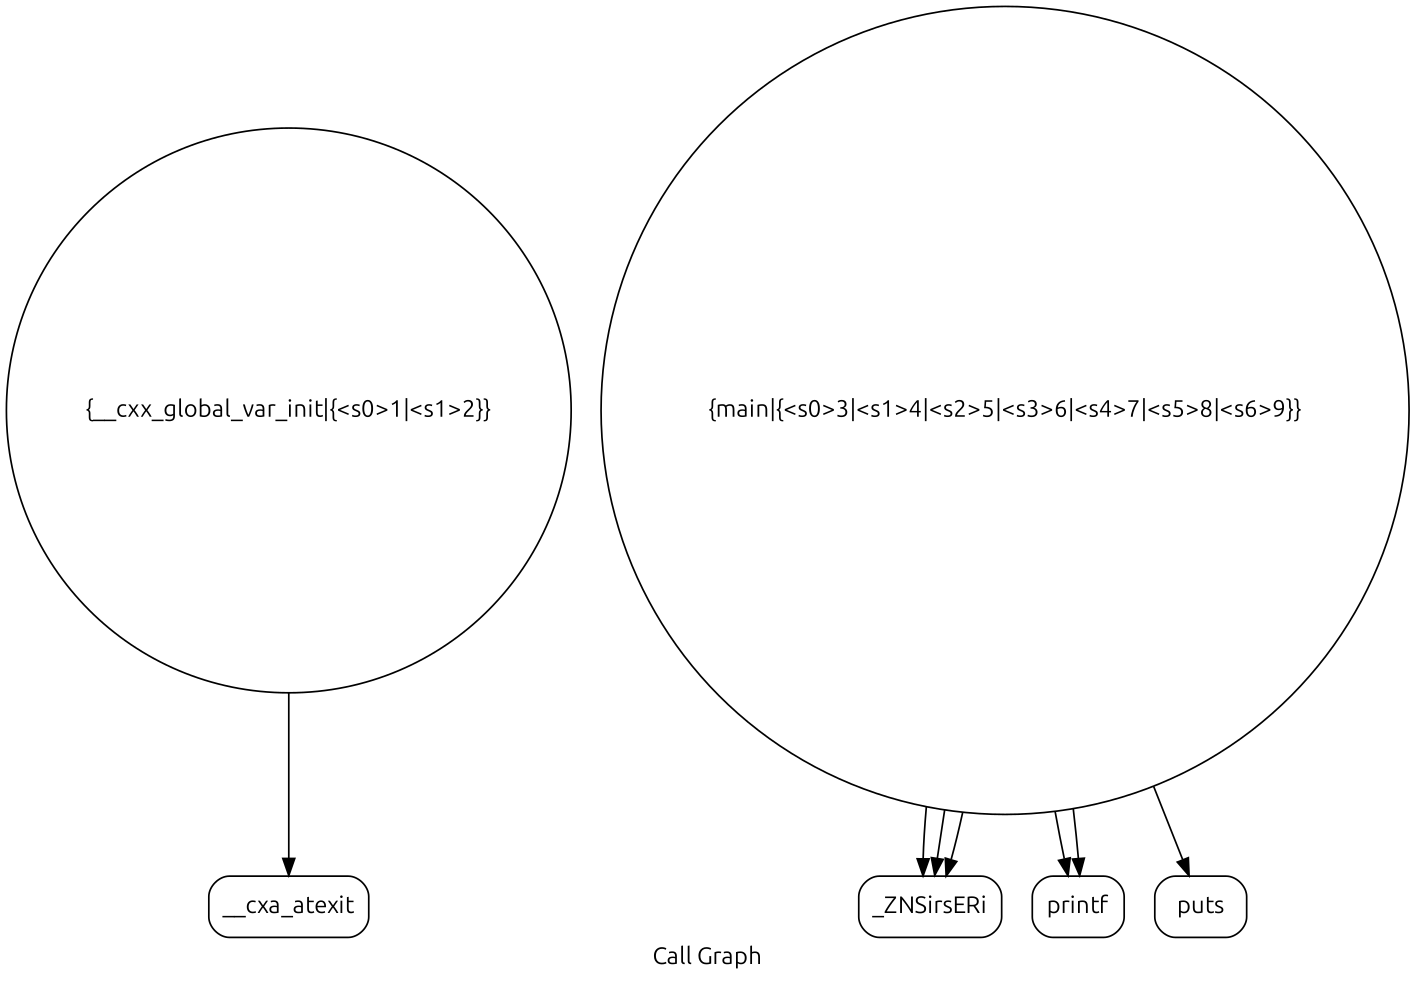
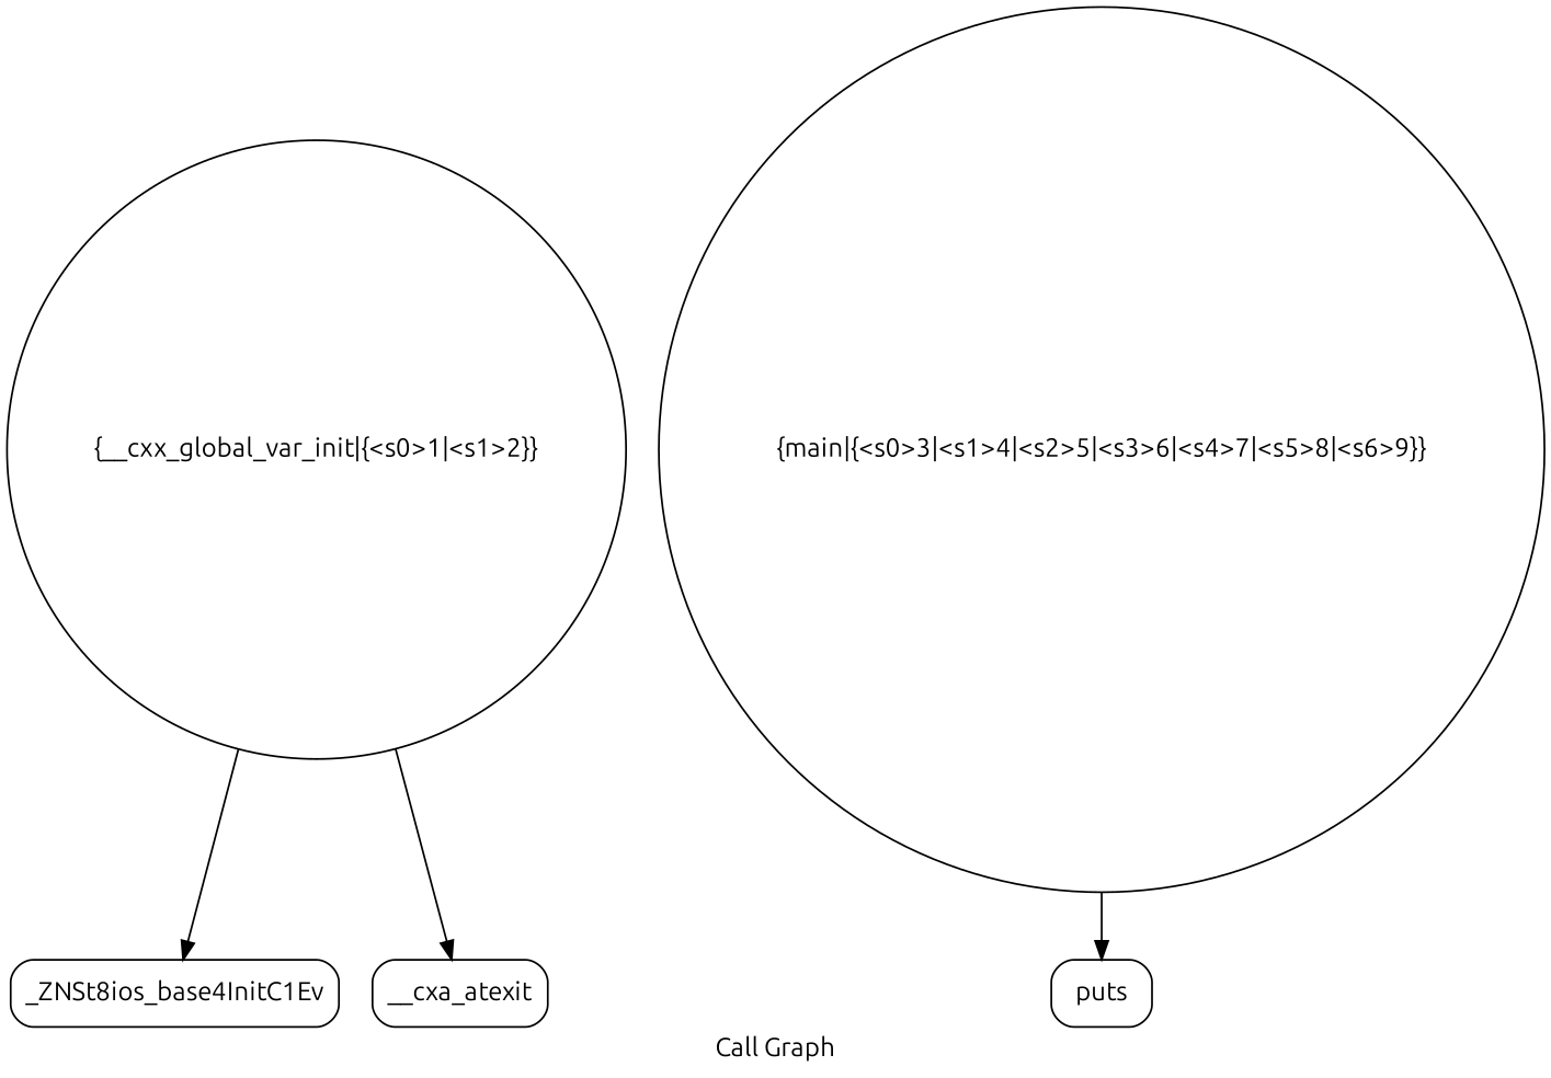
  digraph {
    fontname=Ubuntu
    label="Call Graph"
    node [fontname=Ubuntu shape=Mrecord]
    edge [color=black fontname=Ubuntu tailport=s0]
    n1 [label="{__cxx_global_var_init|{<s0>1|<s1>2}}" shape=circle]
+   n2 [label="{_ZNSt8ios_base4InitC1Ev}"]
    n3 [label="{__cxa_atexit}"]
    n4 [label="{main|{<s0>3|<s1>4|<s2>5|<s3>6|<s4>7|<s5>8|<s6>9}}" shape=circle]
-   n5 [label="{_ZNSirsERi}"]
-   n6 [label="{printf}"]
    n7 [label="{puts}"]
+   n1 -> n2
    n1 -> n3 [tailport=s1]
-   n4 -> n5
-   n4 -> n5 [tailport=s3]
-   n4 -> n5 [tailport=s4]
-   n4 -> n6 [tailport=s1]
-   n4 -> n6 [tailport=s5]
    n4 -> n7 [tailport=s6]
  }
